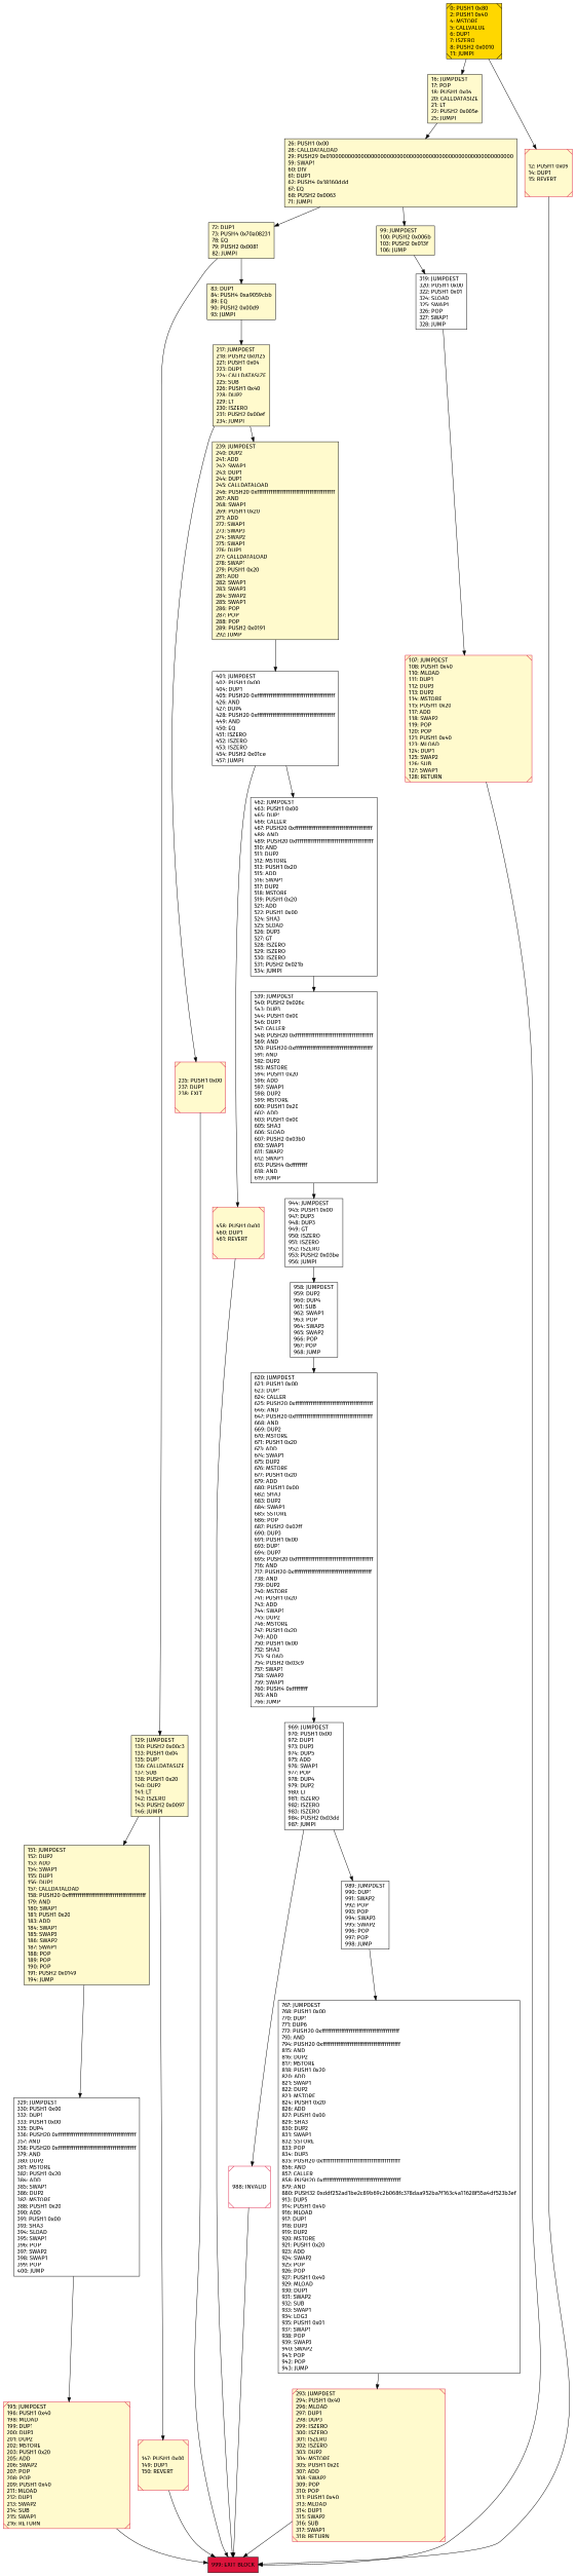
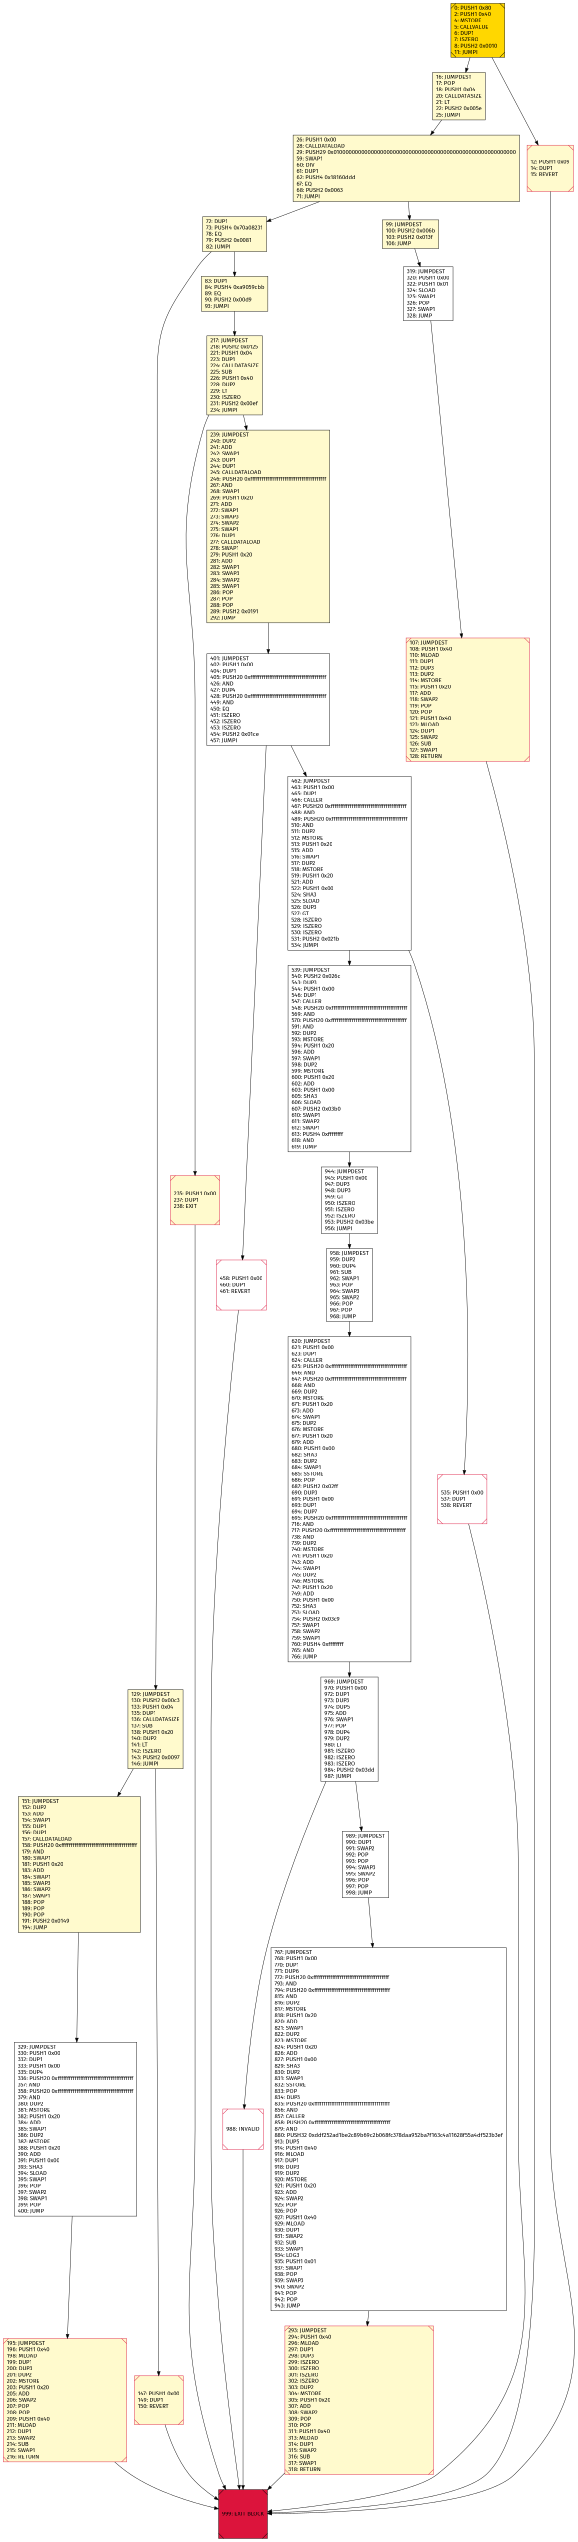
  digraph {
    fontname="Fira Sans"
    rankdir=UD
    node [color=black fillcolor=lemonchiffon fontcolor=black fontname="Fira Sans" shape=box style=filled]
    edge [fontname="Fira Sans"]
    n1 [label="217: JUMPDEST\l218: PUSH2 0x0125\l221: PUSH1 0x04\l223: DUP1\l224: CALLDATASIZE\l225: SUB\l226: PUSH1 0x40\l228: DUP2\l229: LT\l230: ISZERO\l231: PUSH2 0x00ef\l234: JUMPI\l"]
    n2 [color=crimson label="235: PUSH1 0x00\l237: DUP1\l238: EXIT\l" shape=Msquare]
    n3 [label="239: JUMPDEST\l240: DUP2\l241: ADD\l242: SWAP1\l243: DUP1\l244: DUP1\l245: CALLDATALOAD\l246: PUSH20 0xffffffffffffffffffffffffffffffffffffffff\l267: AND\l268: SWAP1\l269: PUSH1 0x20\l271: ADD\l272: SWAP1\l273: SWAP3\l274: SWAP2\l275: SWAP1\l276: DUP1\l277: CALLDATALOAD\l278: SWAP1\l279: PUSH1 0x20\l281: ADD\l282: SWAP1\l283: SWAP3\l284: SWAP2\l285: SWAP1\l286: POP\l287: POP\l288: POP\l289: PUSH2 0x0191\l292: JUMP\l"]
-   n4 [fillcolor=crimson label="999: EXIT BLOCK\l"]
+   n4 [fillcolor=crimson label="999: EXIT BLOCK\l" shape=Msquare]
    n5 [fillcolor=white label="401: JUMPDEST\l402: PUSH1 0x00\l404: DUP1\l405: PUSH20 0xffffffffffffffffffffffffffffffffffffffff\l426: AND\l427: DUP4\l428: PUSH20 0xffffffffffffffffffffffffffffffffffffffff\l449: AND\l450: EQ\l451: ISZERO\l452: ISZERO\l453: ISZERO\l454: PUSH2 0x01ce\l457: JUMPI\l"]
    n6 [fillcolor=white label="958: JUMPDEST\l959: DUP2\l960: DUP4\l961: SUB\l962: SWAP1\l963: POP\l964: SWAP3\l965: SWAP2\l966: POP\l967: POP\l968: JUMP\l"]
    n7 [fillcolor=white label="620: JUMPDEST\l621: PUSH1 0x00\l623: DUP1\l624: CALLER\l625: PUSH20 0xffffffffffffffffffffffffffffffffffffffff\l646: AND\l647: PUSH20 0xffffffffffffffffffffffffffffffffffffffff\l668: AND\l669: DUP2\l670: MSTORE\l671: PUSH1 0x20\l673: ADD\l674: SWAP1\l675: DUP2\l676: MSTORE\l677: PUSH1 0x20\l679: ADD\l680: PUSH1 0x00\l682: SHA3\l683: DUP2\l684: SWAP1\l685: SSTORE\l686: POP\l687: PUSH2 0x02ff\l690: DUP3\l691: PUSH1 0x00\l693: DUP1\l694: DUP7\l695: PUSH20 0xffffffffffffffffffffffffffffffffffffffff\l716: AND\l717: PUSH20 0xffffffffffffffffffffffffffffffffffffffff\l738: AND\l739: DUP2\l740: MSTORE\l741: PUSH1 0x20\l743: ADD\l744: SWAP1\l745: DUP2\l746: MSTORE\l747: PUSH1 0x20\l749: ADD\l750: PUSH1 0x00\l752: SHA3\l753: SLOAD\l754: PUSH2 0x03c9\l757: SWAP1\l758: SWAP2\l759: SWAP1\l760: PUSH4 0xffffffff\l765: AND\l766: JUMP\l"]
    n8 [fillcolor=white label="969: JUMPDEST\l970: PUSH1 0x00\l972: DUP1\l973: DUP3\l974: DUP5\l975: ADD\l976: SWAP1\l977: POP\l978: DUP4\l979: DUP2\l980: LT\l981: ISZERO\l982: ISZERO\l983: ISZERO\l984: PUSH2 0x03dd\l987: JUMPI\l"]
    n9 [color=crimson fillcolor=white label="988: INVALID\l" shape=Msquare]
    n10 [fillcolor=white label="989: JUMPDEST\l990: DUP1\l991: SWAP2\l992: POP\l993: POP\l994: SWAP3\l995: SWAP2\l996: POP\l997: POP\l998: JUMP\l"]
    n11 [label="151: JUMPDEST\l152: DUP2\l153: ADD\l154: SWAP1\l155: DUP1\l156: DUP1\l157: CALLDATALOAD\l158: PUSH20 0xffffffffffffffffffffffffffffffffffffffff\l179: AND\l180: SWAP1\l181: PUSH1 0x20\l183: ADD\l184: SWAP1\l185: SWAP3\l186: SWAP2\l187: SWAP1\l188: POP\l189: POP\l190: POP\l191: PUSH2 0x0149\l194: JUMP\l"]
    n12 [fillcolor=white label="329: JUMPDEST\l330: PUSH1 0x00\l332: DUP1\l333: PUSH1 0x00\l335: DUP4\l336: PUSH20 0xffffffffffffffffffffffffffffffffffffffff\l357: AND\l358: PUSH20 0xffffffffffffffffffffffffffffffffffffffff\l379: AND\l380: DUP2\l381: MSTORE\l382: PUSH1 0x20\l384: ADD\l385: SWAP1\l386: DUP2\l387: MSTORE\l388: PUSH1 0x20\l390: ADD\l391: PUSH1 0x00\l393: SHA3\l394: SLOAD\l395: SWAP1\l396: POP\l397: SWAP2\l398: SWAP1\l399: POP\l400: JUMP\l"]
    n13 [color=crimson label="195: JUMPDEST\l196: PUSH1 0x40\l198: MLOAD\l199: DUP1\l200: DUP3\l201: DUP2\l202: MSTORE\l203: PUSH1 0x20\l205: ADD\l206: SWAP2\l207: POP\l208: POP\l209: PUSH1 0x40\l211: MLOAD\l212: DUP1\l213: SWAP2\l214: SUB\l215: SWAP1\l216: RETURN\l" shape=Msquare]
    n14 [label="129: JUMPDEST\l130: PUSH2 0x00c3\l133: PUSH1 0x04\l135: DUP1\l136: CALLDATASIZE\l137: SUB\l138: PUSH1 0x20\l140: DUP2\l141: LT\l142: ISZERO\l143: PUSH2 0x0097\l146: JUMPI\l"]
    n15 [color=crimson label="147: PUSH1 0x00\l149: DUP1\l150: REVERT\l" shape=Msquare]
    n16 [label="26: PUSH1 0x00\l28: CALLDATALOAD\l29: PUSH29 0x0100000000000000000000000000000000000000000000000000000000\l59: SWAP1\l60: DIV\l61: DUP1\l62: PUSH4 0x18160ddd\l67: EQ\l68: PUSH2 0x0063\l71: JUMPI\l"]
    n17 [label="72: DUP1\l73: PUSH4 0x70a08231\l78: EQ\l79: PUSH2 0x0081\l82: JUMPI\l"]
    n18 [label="99: JUMPDEST\l100: PUSH2 0x006b\l103: PUSH2 0x013f\l106: JUMP\l"]
    n19 [label="83: DUP1\l84: PUSH4 0xa9059cbb\l89: EQ\l90: PUSH2 0x00d9\l93: JUMPI\l"]
    n20 [fillcolor=white label="319: JUMPDEST\l320: PUSH1 0x00\l322: PUSH1 0x01\l324: SLOAD\l325: SWAP1\l326: POP\l327: SWAP1\l328: JUMP\l"]
    n21 [color=crimson label="107: JUMPDEST\l108: PUSH1 0x40\l110: MLOAD\l111: DUP1\l112: DUP3\l113: DUP2\l114: MSTORE\l115: PUSH1 0x20\l117: ADD\l118: SWAP2\l119: POP\l120: POP\l121: PUSH1 0x40\l123: MLOAD\l124: DUP1\l125: SWAP2\l126: SUB\l127: SWAP1\l128: RETURN\l" shape=Msquare]
    n22 [fillcolor=gold label="0: PUSH1 0x80\l2: PUSH1 0x40\l4: MSTORE\l5: CALLVALUE\l6: DUP1\l7: ISZERO\l8: PUSH2 0x0010\l11: JUMPI\l" shape=Msquare]
    n23 [label="16: JUMPDEST\l17: POP\l18: PUSH1 0x04\l20: CALLDATASIZE\l21: LT\l22: PUSH2 0x005e\l25: JUMPI\l"]
    n24 [color=crimson label="12: PUSH1 0x09\l14: DUP1\l15: REVERT\l" shape=Msquare]
    n25 [color=crimson label="293: JUMPDEST\l294: PUSH1 0x40\l296: MLOAD\l297: DUP1\l298: DUP3\l299: ISZERO\l300: ISZERO\l301: ISZERO\l302: ISZERO\l303: DUP2\l304: MSTORE\l305: PUSH1 0x20\l307: ADD\l308: SWAP2\l309: POP\l310: POP\l311: PUSH1 0x40\l313: MLOAD\l314: DUP1\l315: SWAP2\l316: SUB\l317: SWAP1\l318: RETURN\l" shape=Msquare]
    n26 [fillcolor=white label="767: JUMPDEST\l768: PUSH1 0x00\l770: DUP1\l771: DUP6\l772: PUSH20 0xffffffffffffffffffffffffffffffffffffffff\l793: AND\l794: PUSH20 0xffffffffffffffffffffffffffffffffffffffff\l815: AND\l816: DUP2\l817: MSTORE\l818: PUSH1 0x20\l820: ADD\l821: SWAP1\l822: DUP2\l823: MSTORE\l824: PUSH1 0x20\l826: ADD\l827: PUSH1 0x00\l829: SHA3\l830: DUP2\l831: SWAP1\l832: SSTORE\l833: POP\l834: DUP3\l835: PUSH20 0xffffffffffffffffffffffffffffffffffffffff\l856: AND\l857: CALLER\l858: PUSH20 0xffffffffffffffffffffffffffffffffffffffff\l879: AND\l880: PUSH32 0xddf252ad1be2c89b69c2b068fc378daa952ba7f163c4a11628f55a4df523b3ef\l913: DUP5\l914: PUSH1 0x40\l916: MLOAD\l917: DUP1\l918: DUP3\l919: DUP2\l920: MSTORE\l921: PUSH1 0x20\l923: ADD\l924: SWAP2\l925: POP\l926: POP\l927: PUSH1 0x40\l929: MLOAD\l930: DUP1\l931: SWAP2\l932: SUB\l933: SWAP1\l934: LOG3\l935: PUSH1 0x01\l937: SWAP1\l938: POP\l939: SWAP3\l940: SWAP2\l941: POP\l942: POP\l943: JUMP\l"]
    n27 [fillcolor=white label="539: JUMPDEST\l540: PUSH2 0x026c\l543: DUP3\l544: PUSH1 0x00\l546: DUP1\l547: CALLER\l548: PUSH20 0xffffffffffffffffffffffffffffffffffffffff\l569: AND\l570: PUSH20 0xffffffffffffffffffffffffffffffffffffffff\l591: AND\l592: DUP2\l593: MSTORE\l594: PUSH1 0x20\l596: ADD\l597: SWAP1\l598: DUP2\l599: MSTORE\l600: PUSH1 0x20\l602: ADD\l603: PUSH1 0x00\l605: SHA3\l606: SLOAD\l607: PUSH2 0x03b0\l610: SWAP1\l611: SWAP2\l612: SWAP1\l613: PUSH4 0xffffffff\l618: AND\l619: JUMP\l"]
    n28 [fillcolor=white label="944: JUMPDEST\l945: PUSH1 0x00\l947: DUP3\l948: DUP3\l949: GT\l950: ISZERO\l951: ISZERO\l952: ISZERO\l953: PUSH2 0x03be\l956: JUMPI\l"]
-   n29 [color=crimson label="458: PUSH1 0x00\l460: DUP1\l461: REVERT\l" shape=Msquare]
+   n29 [color=crimson fillcolor=white label="458: PUSH1 0x00\l460: DUP1\l461: REVERT\l" shape=Msquare]
    n30 [fillcolor=white label="462: JUMPDEST\l463: PUSH1 0x00\l465: DUP1\l466: CALLER\l467: PUSH20 0xffffffffffffffffffffffffffffffffffffffff\l488: AND\l489: PUSH20 0xffffffffffffffffffffffffffffffffffffffff\l510: AND\l511: DUP2\l512: MSTORE\l513: PUSH1 0x20\l515: ADD\l516: SWAP1\l517: DUP2\l518: MSTORE\l519: PUSH1 0x20\l521: ADD\l522: PUSH1 0x00\l524: SHA3\l525: SLOAD\l526: DUP3\l527: GT\l528: ISZERO\l529: ISZERO\l530: ISZERO\l531: PUSH2 0x021b\l534: JUMPI\l"]
+   n31 [color=crimson fillcolor=white label="535: PUSH1 0x00\l537: DUP1\l538: REVERT\l" shape=Msquare]
    n1 -> n2
    n1 -> n3
    n2 -> n4
    n3 -> n5
    n5 -> n29
    n5 -> n30
    n6 -> n7
    n7 -> n8
    n8 -> n9
    n8 -> n10
    n9 -> n4
    n10 -> n26
    n11 -> n12
    n12 -> n13
    n13 -> n4
    n14 -> n11
    n14 -> n15
    n15 -> n4
    n16 -> n17
    n16 -> n18
    n17 -> n14
    n17 -> n19
    n18 -> n20
    n19 -> n1
    n20 -> n21
    n21 -> n4
    n22 -> n23
    n22 -> n24
    n23 -> n16
    n24 -> n4
    n25 -> n4
    n26 -> n25
    n27 -> n28
    n28 -> n6
    n29 -> n4
    n30 -> n27
+   n30 -> n31
+   n31 -> n4
  }
